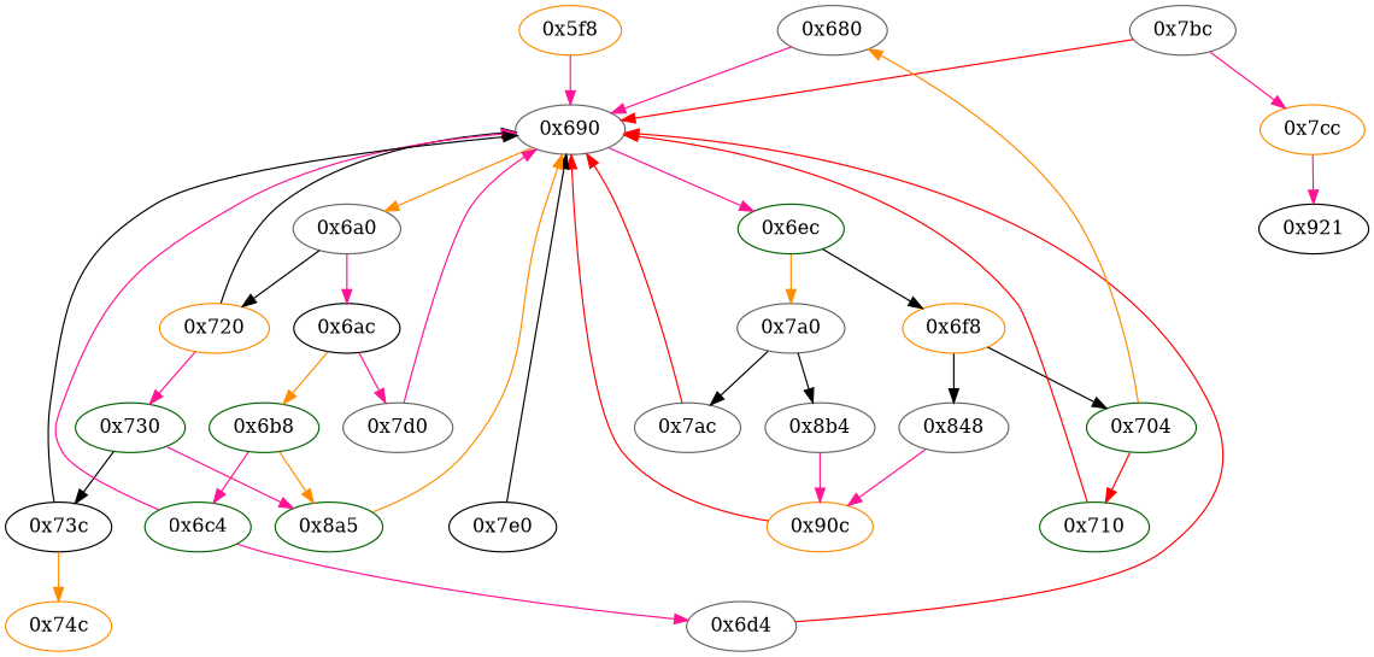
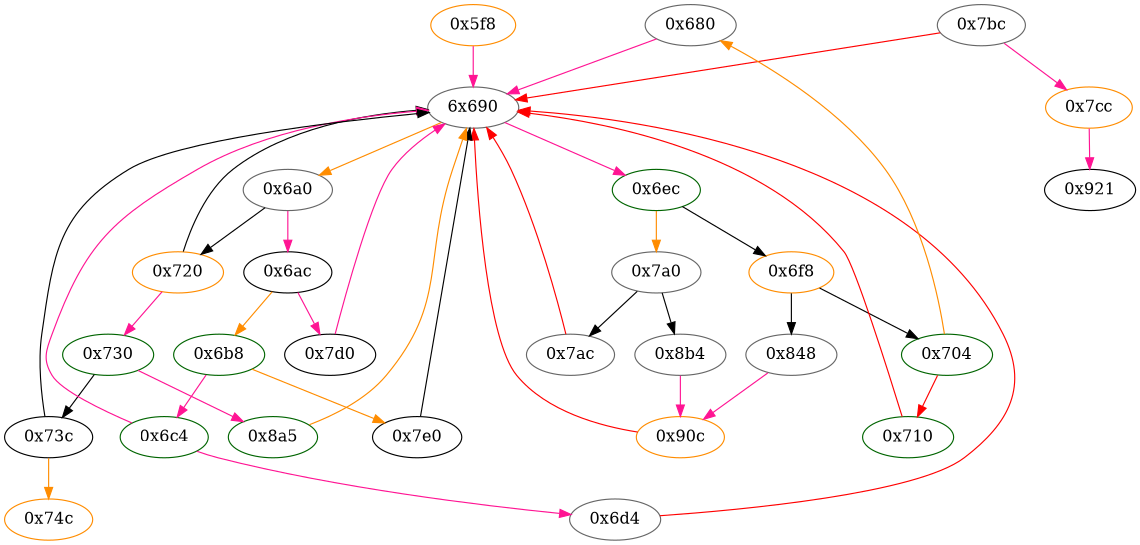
  strict digraph {
    node [color=gray40 opcode="[u'ldr', u'cmp', u'b']"]
    edge [color=deeppink]
    "0x680" [opcode="[u'ldr', u'cmp', u'mov', u'ldr']"]
-   "0x690" [opcode="[u'mov', u'ldr', u'cmp', u'b']"]
+   "0x690" [opcode="[u'mov', u'ldr', u'cmp', u'b']" label="6x690"]
    "0x6a0"
    "0x6ec" [color=darkgreen]
    "0x6ac" [color=black]
    "0x720" [color=darkorange opcode="[u'ldr', u'cmp', u'mov', u'b']"]
    "0x7a0"
    "0x6f8" [color=darkorange]
    "0x7bc" [opcode="[u'ldr', u'cmp', u'mov', u'b']"]
    "0x7cc" [color=darkorange opcode="[u'b']"]
    n11 [color=black label="0x921" opcode="[u'mov', u'sub', u'pop']"]
    "0x74c" [color=darkorange opcode="[u'ldr', u'ldr', u'sub', u'mul', u'mvn', u'ldr', u'orr', u'mov', u'cmn', u'mov', u'ldr', u'cmp', u'mov', u'mov', u'mov', u'cmn', u'mov', u'mov', u'teq', u'mov', u'b']"]
    "0x8b4" [opcode="[u'ldr', u'bl', u'ldr', u'mov', u'ldr', u'ldr', u'ldr', u'ldr', u'cmp', u'mov', u'add', u'sub', u'sub', u'mul', u'mvn', u'mov', u'orr', u'ldr', u'cmn', u'mov', u'teq', u'mov']"]
    "0x7ac" [opcode="[u'ldr', u'cmp', u'mov', u'b']"]
    "0x90c" [color=darkorange opcode="[u'mov', u'cmn', u'mov', u'cmp', u'mov', u'b']"]
    "0x6b8" [color=darkgreen]
-   "0x7d0" [opcode="[u'ldr', u'bl', u'mov', u'b']"]
+   "0x7d0" [color=black opcode="[u'ldr', u'bl', u'mov', u'b']"]
    "0x730" [color=darkgreen]
    "0x6c4" [color=darkgreen opcode="[u'ldr', u'cmp', u'mov', u'b']"]
    "0x7e0" [color=black opcode="[u'ldr', u'ldr', u'ldr', u'ldr', u'ldr', u'mov', u'add', u'cmp', u'sub', u'mov', u'sub', u'mul', u'mov', u'mvn', u'orr', u'cmn', u'mov', u'teq', u'mov', u'mov', u'cmn', u'mov', u'mov', u'cmp', u'mov', u'b']"]
    n21 [color=darkgreen label="0x8a5" opcode="[u'ldr', u'bl', u'mov', u'b']"]
    "0x73c" [color=black opcode="[u'ldr', u'cmp', u'mov', u'b']"]
    "0x710" [color=darkgreen opcode="[u'ldr', u'bl', u'mov', u'b']"]
    "0x6d4" [opcode="[u'ldrb', u'ldr', u'ldr', u'cmp', u'mov', u'b']"]
    "0x704" [color=darkgreen]
    "0x848" [opcode="[u'ldr', u'bl', u'ldr', u'mov', u'ldr', u'ldr', u'ldr', u'ldr', u'cmp', u'mov', u'add', u'sub', u'sub', u'mul', u'mvn', u'mov', u'orr', u'ldr', u'cmn', u'mov', u'teq', u'mov', u'b']"]
    "0x5f8" [color=darkorange opcode="[u'push', u'add', u'sub', u'ldr', u'cmp', u'mvn', u'ldrb', u'strb', u'ldr', u'ldr', u'mov', u'ldr', u'str', u'ldr', u'ldr', u'ldr', u'ldr', u'ldr', u'ldr', u'add', u'str', u'ldr', u'add', u'str', u'ldr', u'add', u'str', u'ldr', u'add', u'str', u'ldr', u'add', u'str', u'b']"]
    "0x680" -> "0x690"
    "0x690" -> "0x6a0" [color=darkorange]
    "0x690" -> "0x6ec"
    "0x6a0" -> "0x6ac"
    "0x6a0" -> "0x720" [color=black]
    "0x6ec" -> "0x7a0" [color=darkorange]
    "0x6ec" -> "0x6f8" [color=black]
    "0x6ac" -> "0x6b8" [color=darkorange]
    "0x6ac" -> "0x7d0"
    "0x720" -> "0x690" [color=black]
    "0x720" -> "0x730"
    "0x7a0" -> "0x8b4" [color=black]
    "0x7a0" -> "0x7ac" [color=black]
    "0x6f8" -> "0x704" [color=black]
    "0x6f8" -> "0x848" [color=black]
    "0x7bc" -> "0x690" [color=red]
    "0x7bc" -> "0x7cc"
    "0x7cc" -> n11
    "0x8b4" -> "0x90c"
    "0x7ac" -> "0x690" [color=red]
    "0x90c" -> "0x690" [color=red]
    "0x6b8" -> "0x6c4"
-   "0x6b8" -> n21 [color=darkorange]
+   "0x6b8" -> "0x7e0" [color=darkorange]
    "0x7d0" -> "0x690"
    "0x730" -> n21
    "0x730" -> "0x73c" [color=black]
    "0x6c4" -> "0x690"
    "0x6c4" -> "0x6d4"
    "0x7e0" -> "0x690" [color=black]
    n21 -> "0x690" [color=darkorange]
    "0x73c" -> "0x690" [color=black]
    "0x73c" -> "0x74c" [color=darkorange]
    "0x710" -> "0x690" [color=red]
    "0x6d4" -> "0x690" [color=red]
    "0x704" -> "0x680" [color=darkorange]
    "0x704" -> "0x710" [color=red]
    "0x848" -> "0x90c"
    "0x5f8" -> "0x690"
  }
